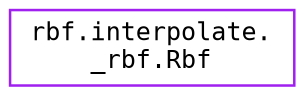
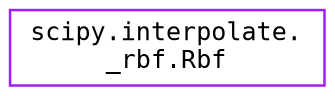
  digraph {
    rankdir=LR
    fontname="DejaVu Sans Mono"
-   n1 [color=purple fillcolor=white fontname="DejaVu Sans Mono" fontsize=10 height=0.2 label="rbf.interpolate.\l_rbf.Rbf" shape=box style=filled width=0.4]
+   n1 [color=purple fillcolor=white fontname="DejaVu Sans Mono" fontsize=10 height=0.2 label="scipy.interpolate.\l_rbf.Rbf" shape=box style=filled width=0.4]
  }
